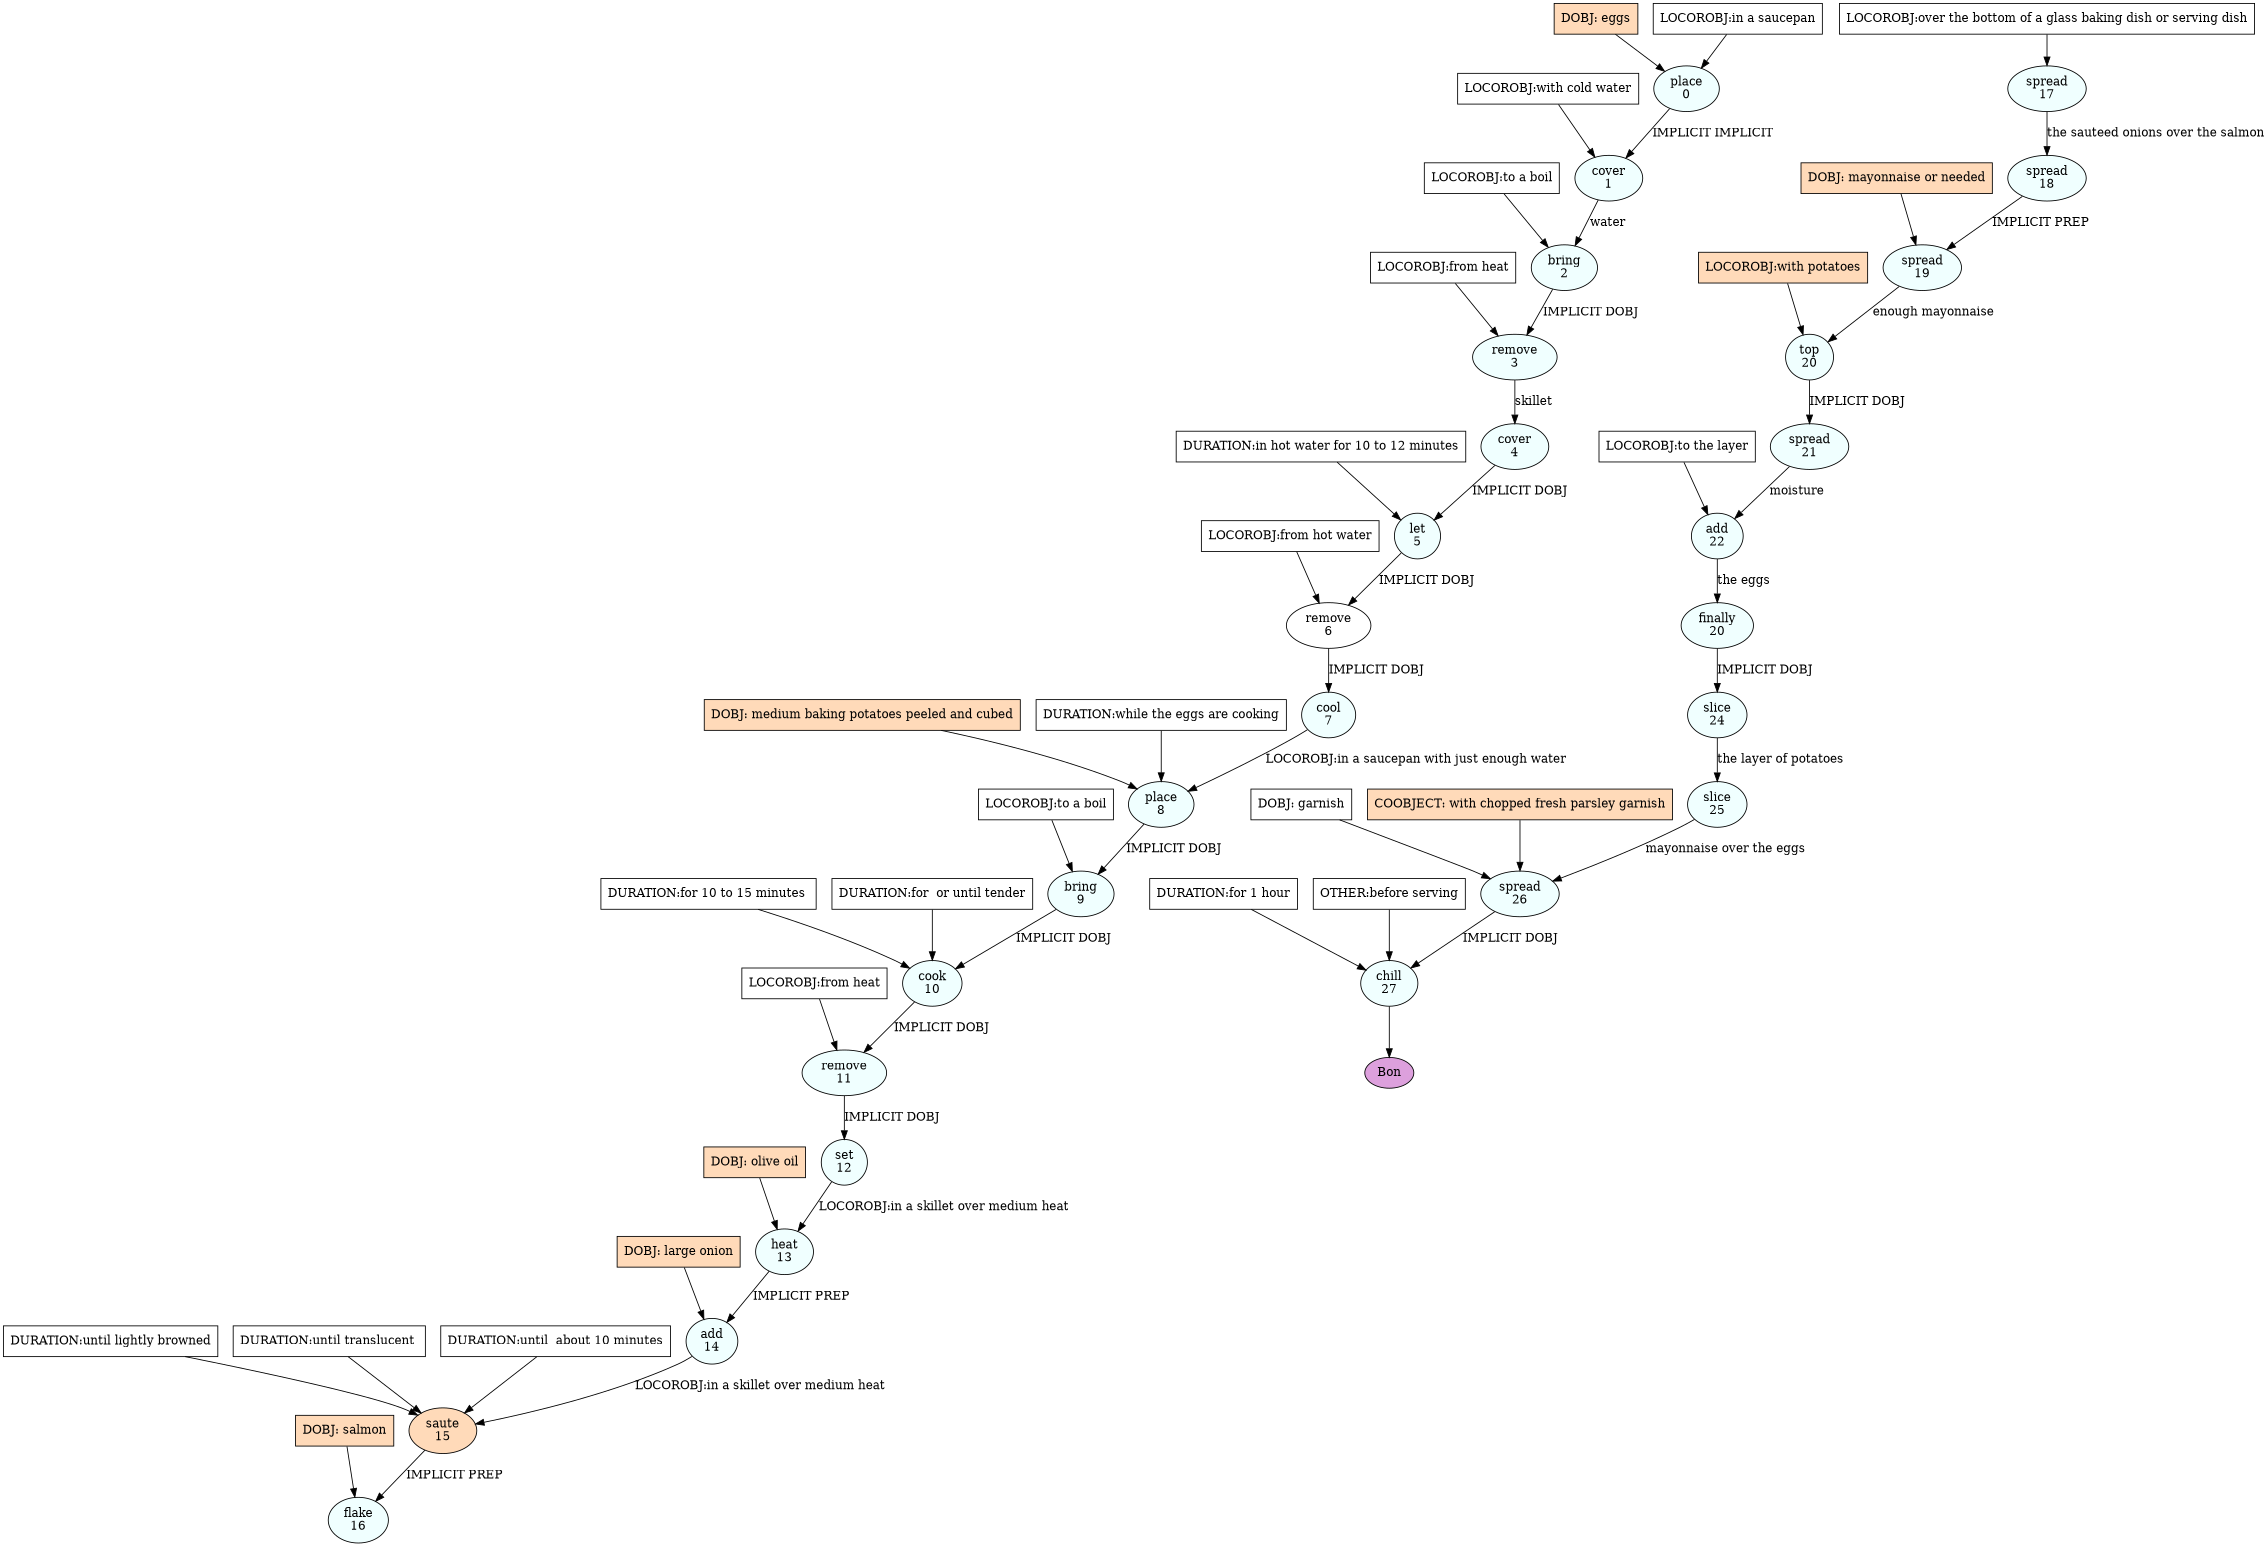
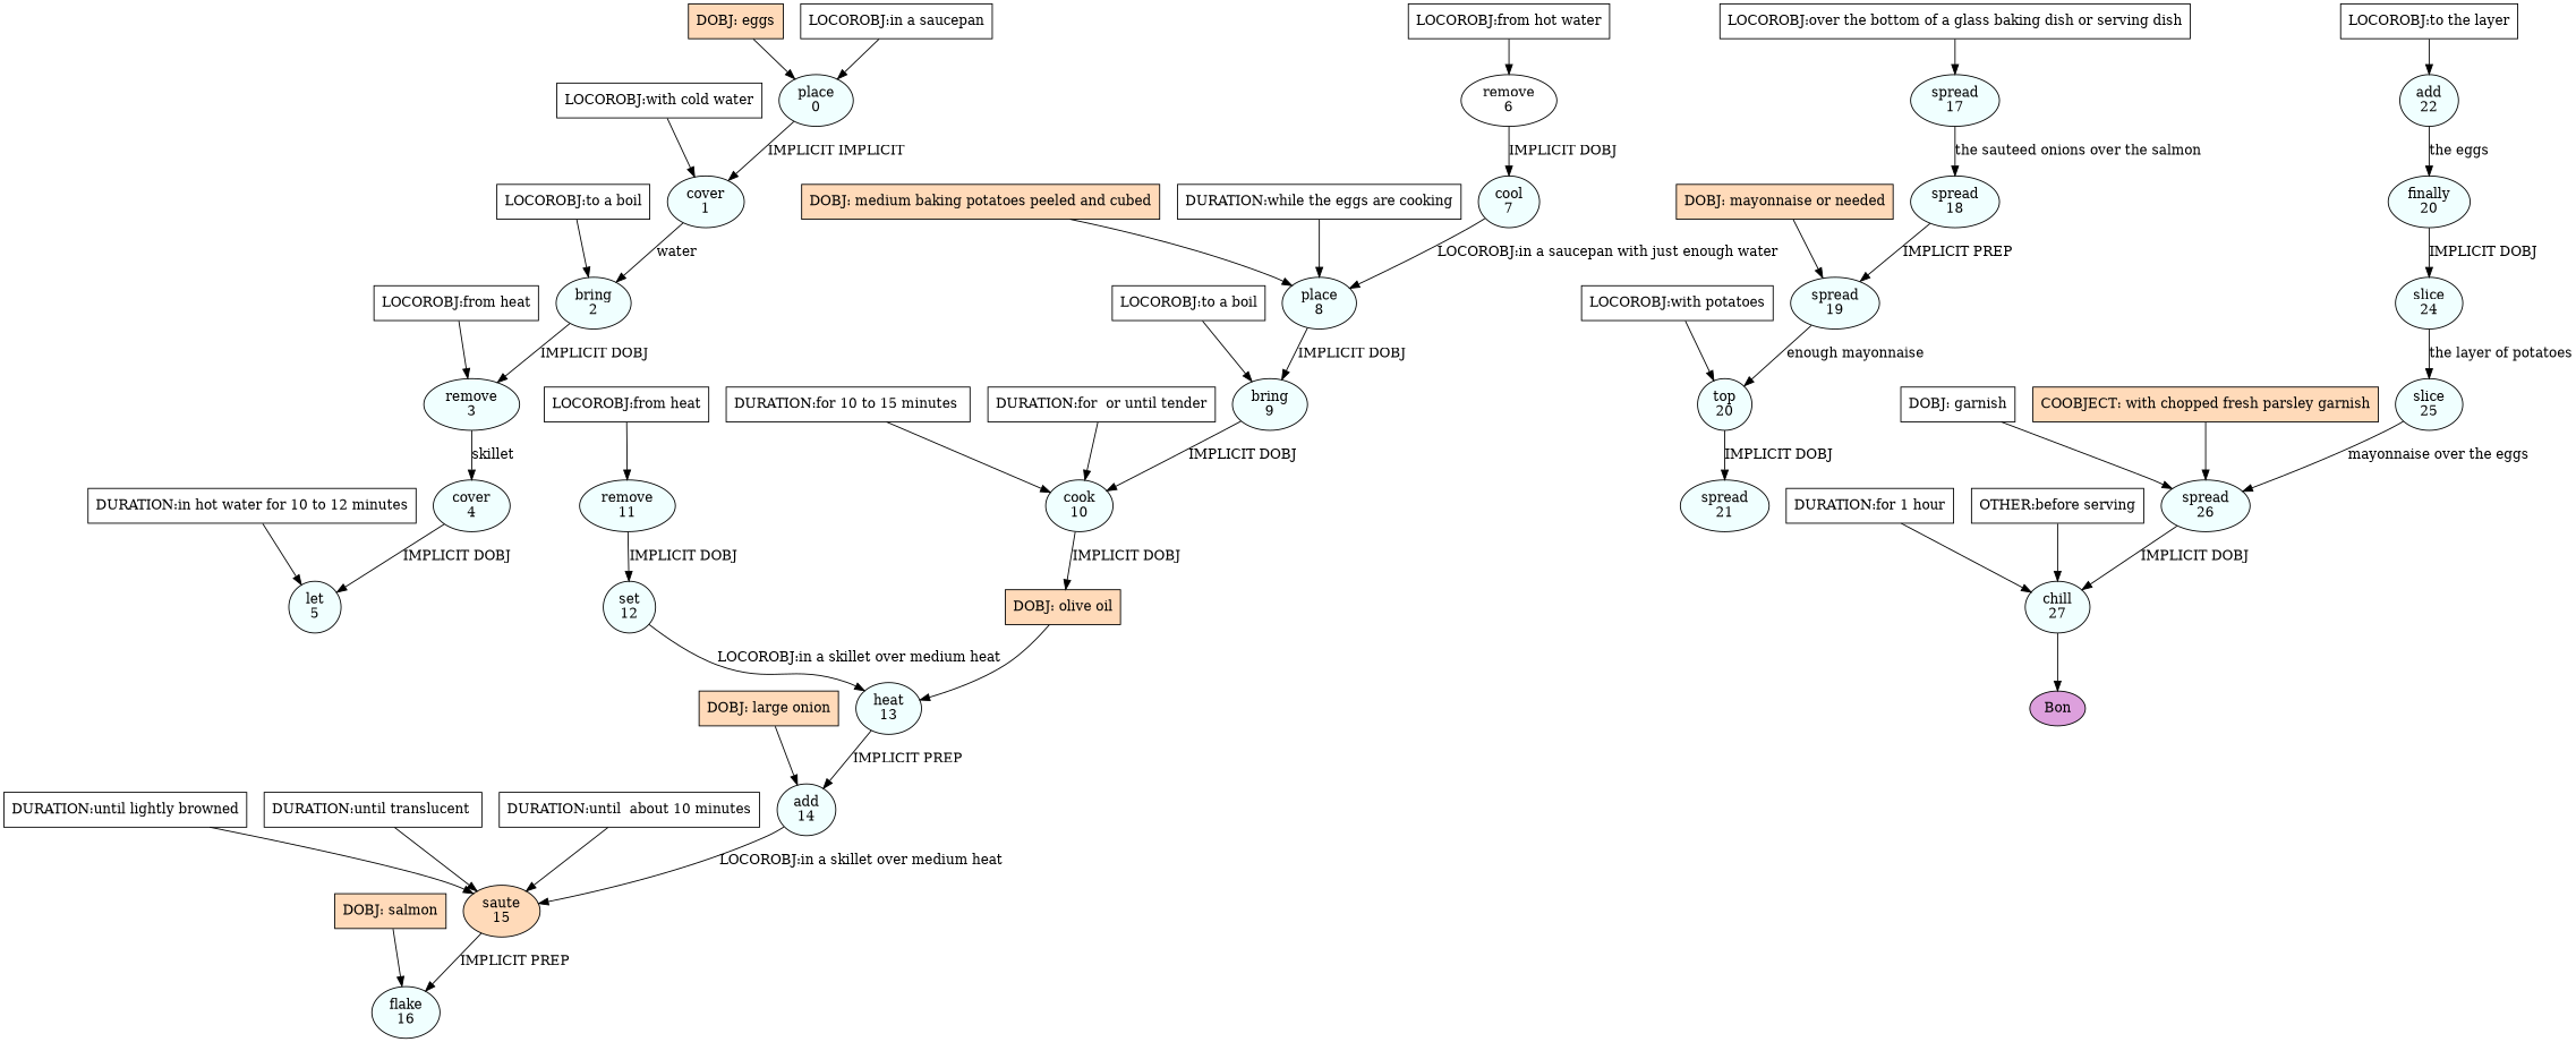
  digraph {
    node [fillcolor=azure shape=oval style=filled]
    n1 [label="place\n0"]
    n2 [label="cover\n1"]
    n3 [label="bring\n2"]
    n4 [label="remove\n3"]
    n5 [label="cover\n4"]
    n6 [label="let\n5"]
    n7 [fillcolor=white label="remove\n6"]
    n8 [label="cool\n7"]
    n9 [label="place\n8"]
    n10 [label="bring\n9"]
    n11 [label="cook\n10"]
    n12 [label="remove\n11"]
    n13 [label="set\n12"]
    n14 [label="heat\n13"]
    n15 [label="add\n14"]
    n16 [fillcolor=peachpuff label="saute\n15"]
    n17 [label="flake\n16"]
    n18 [label="spread\n17"]
    n19 [label="spread\n18"]
    n20 [label="spread\n19"]
    n21 [label="top\n20"]
    n22 [label="spread\n21"]
    n23 [label="add\n22"]
    n24 [label="finally\n20"]
    n25 [label="slice\n24"]
    n26 [label="slice\n25"]
    n27 [label="spread\n26"]
    n28 [label="chill\n27"]
    n29 [fillcolor=plum label=Bon]
    n30 [fillcolor=peachpuff label="DOBJ: eggs" shape=box]
    n31 [fillcolor=white label="LOCOROBJ:in a saucepan" shape=box]
    n32 [fillcolor=white label="LOCOROBJ:with cold water" shape=box]
    n33 [fillcolor=white label="LOCOROBJ:to a boil" shape=box]
    n34 [fillcolor=white label="LOCOROBJ:from heat" shape=box]
    n35 [fillcolor=white label="DURATION:in hot water for 10 to 12 minutes" shape=box]
    n36 [fillcolor=white label="LOCOROBJ:from hot water" shape=box]
    n37 [fillcolor=peachpuff label="DOBJ: medium baking potatoes peeled and cubed" shape=box]
    n38 [fillcolor=white label="DURATION:while the eggs are cooking" shape=box]
    n39 [fillcolor=white label="LOCOROBJ:to a boil" shape=box]
    n40 [fillcolor=white label="DURATION:for 10 to 15 minutes " shape=box]
    n41 [fillcolor=white label="DURATION:for  or until tender" shape=box]
    n42 [fillcolor=white label="LOCOROBJ:from heat" shape=box]
    n43 [fillcolor=peachpuff label="DOBJ: olive oil" shape=box]
    n44 [fillcolor=peachpuff label="DOBJ: large onion" shape=box]
    n45 [fillcolor=white label="DURATION:until lightly browned" shape=box]
    n46 [fillcolor=white label="DURATION:until translucent " shape=box]
    n47 [fillcolor=white label="DURATION:until  about 10 minutes" shape=box]
    n48 [fillcolor=peachpuff label="DOBJ: salmon" shape=box]
    n49 [fillcolor=white label="LOCOROBJ:over the bottom of a glass baking dish or serving dish" shape=box]
    n50 [fillcolor=peachpuff label="DOBJ: mayonnaise or needed" shape=box]
-   n51 [fillcolor=peachpuff label="LOCOROBJ:with potatoes" shape=box]
+   n51 [fillcolor=white label="LOCOROBJ:with potatoes" shape=box]
    n52 [fillcolor=white label="LOCOROBJ:to the layer" shape=box]
    n53 [fillcolor=white label="DOBJ: garnish" shape=box]
    n54 [fillcolor=peachpuff label="COOBJECT: with chopped fresh parsley garnish" shape=box]
    n55 [fillcolor=white label="DURATION:for 1 hour" shape=box]
    n56 [fillcolor=white label="OTHER:before serving" shape=box]
    n1 -> n2 [label="IMPLICIT IMPLICIT"]
    n2 -> n3 [label=water]
    n3 -> n4 [label="IMPLICIT DOBJ"]
    n4 -> n5 [label=skillet]
    n5 -> n6 [label="IMPLICIT DOBJ"]
-   n6 -> n7 [label="IMPLICIT DOBJ"]
    n7 -> n8 [label="IMPLICIT DOBJ"]
    n8 -> n9 [label="LOCOROBJ:in a saucepan with just enough water"]
    n9 -> n10 [label="IMPLICIT DOBJ"]
    n10 -> n11 [label="IMPLICIT DOBJ"]
-   n11 -> n12 [label="IMPLICIT DOBJ"]
+   n11 -> n43 [label="IMPLICIT DOBJ"]
    n12 -> n13 [label="IMPLICIT DOBJ"]
    n13 -> n14 [label="LOCOROBJ:in a skillet over medium heat"]
    n14 -> n15 [label="IMPLICIT PREP"]
    n15 -> n16 [label="LOCOROBJ:in a skillet over medium heat"]
    n16 -> n17 [label="IMPLICIT PREP"]
    n18 -> n19 [label="the sauteed onions over the salmon"]
    n19 -> n20 [label="IMPLICIT PREP"]
    n20 -> n21 [label="enough mayonnaise"]
    n21 -> n22 [label="IMPLICIT DOBJ"]
-   n22 -> n23 [label=moisture]
    n23 -> n24 [label="the eggs"]
    n24 -> n25 [label="IMPLICIT DOBJ"]
    n25 -> n26 [label="the layer of potatoes"]
    n26 -> n27 [label="mayonnaise over the eggs "]
    n27 -> n28 [label="IMPLICIT DOBJ"]
    n28 -> n29
    n30 -> n1
    n31 -> n1
    n32 -> n2
    n33 -> n3
    n34 -> n4
    n35 -> n6
    n36 -> n7
    n37 -> n9
    n38 -> n9
    n39 -> n10
    n40 -> n11
    n41 -> n11
    n42 -> n12
    n43 -> n14
    n44 -> n15
    n45 -> n16
    n46 -> n16
    n47 -> n16
    n48 -> n17
    n49 -> n18
    n50 -> n20
    n51 -> n21
    n52 -> n23
    n53 -> n27
    n54 -> n27
    n55 -> n28
    n56 -> n28
  }
